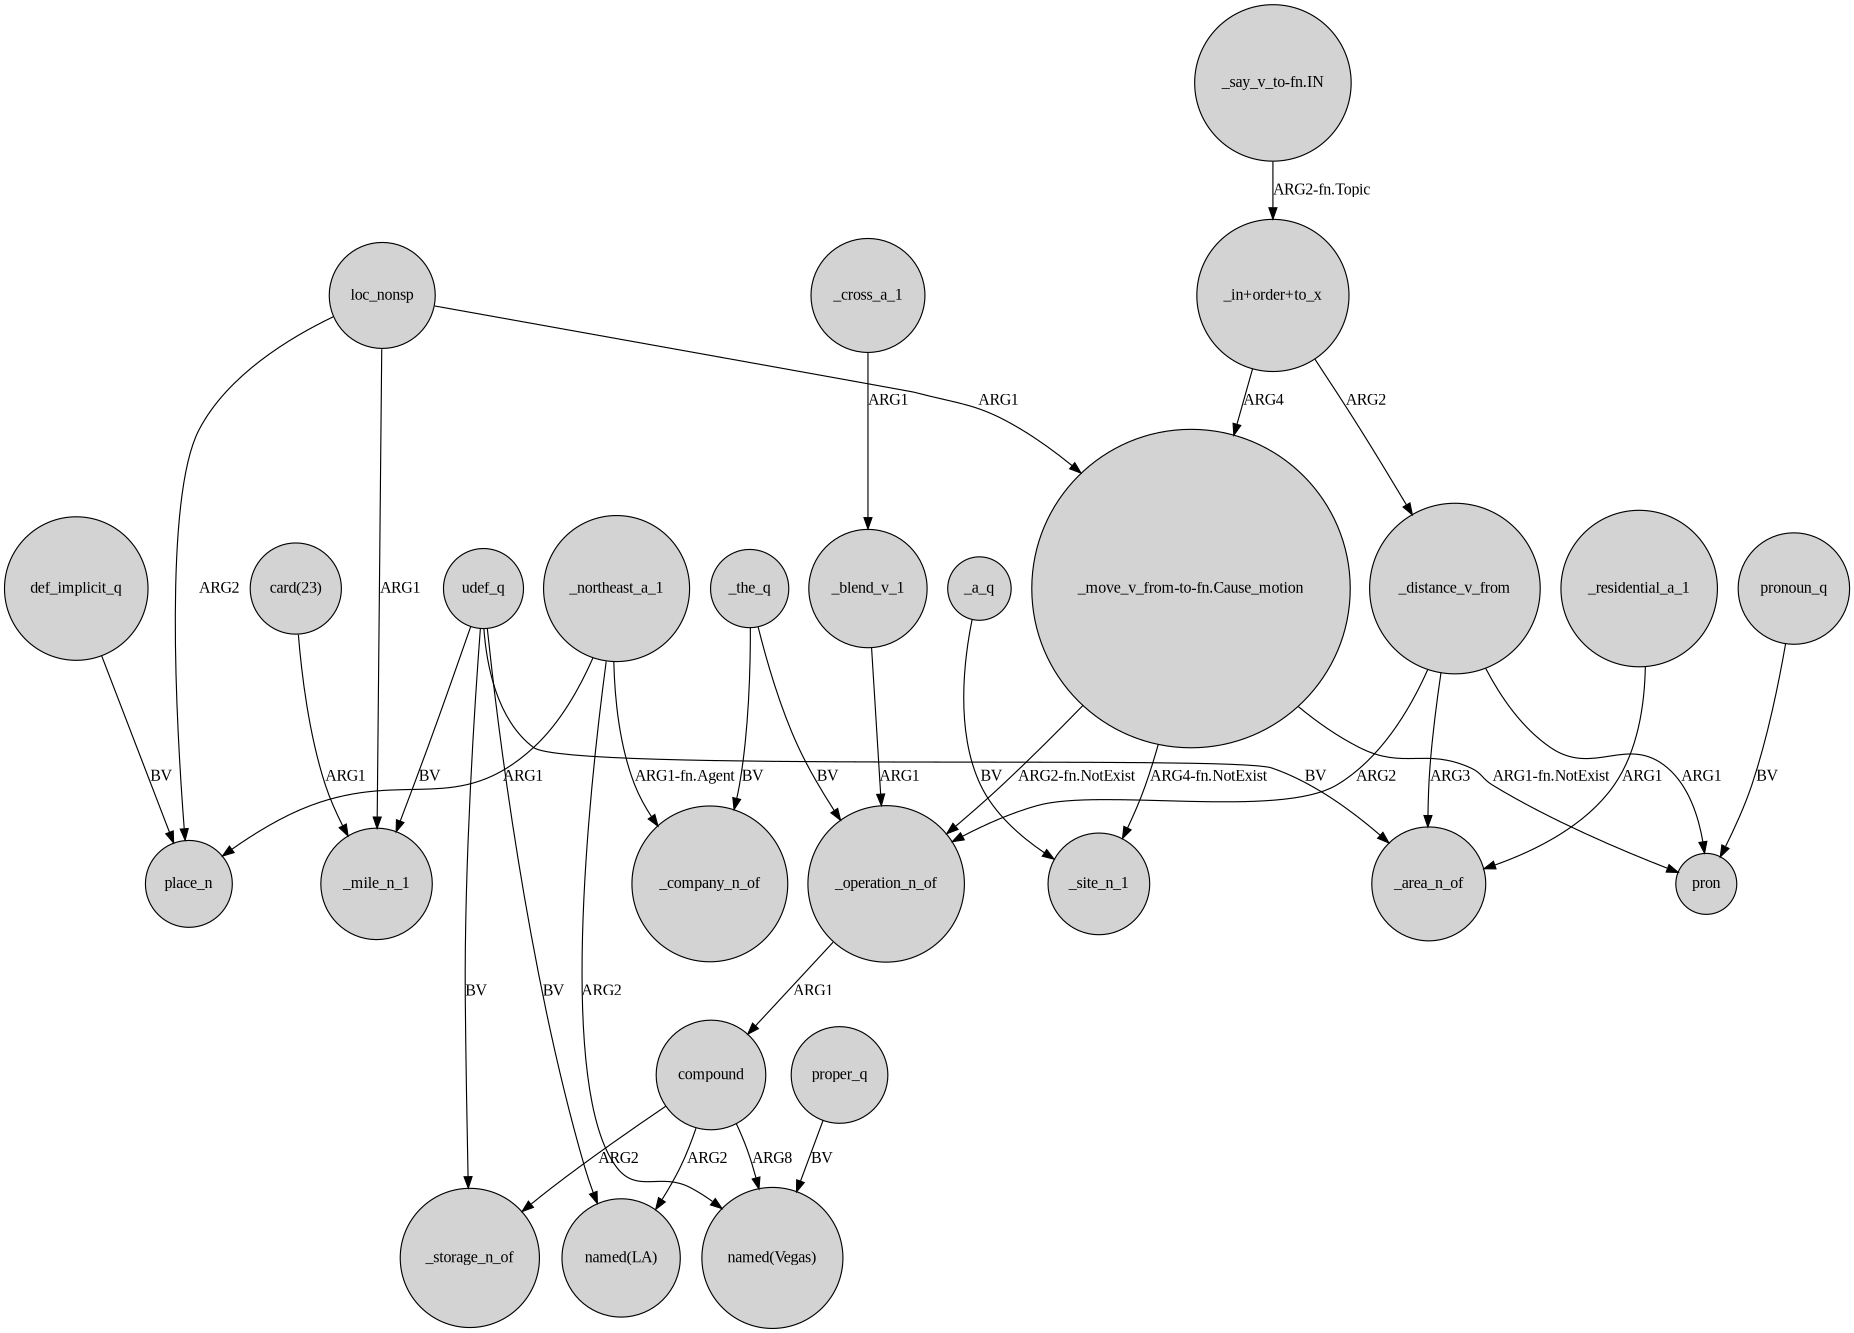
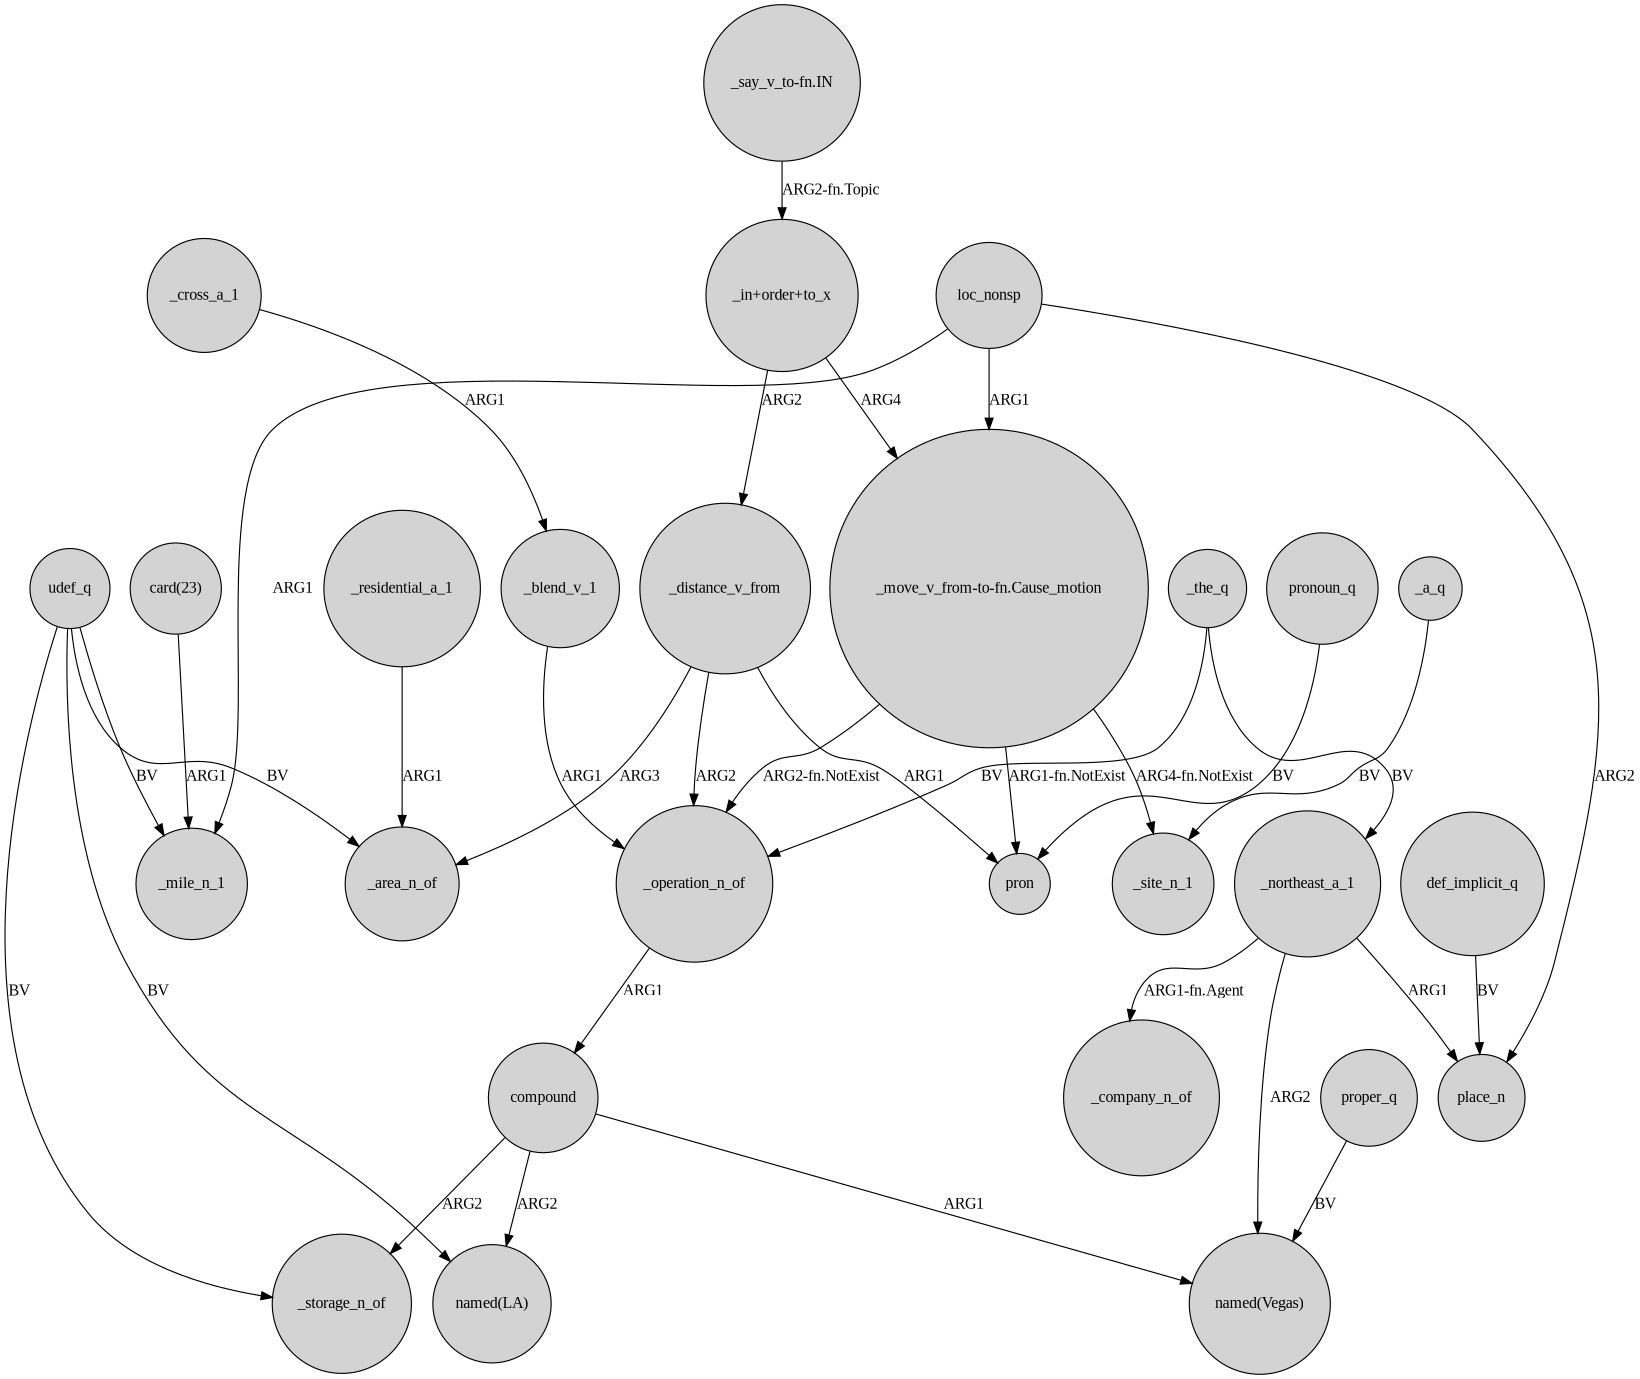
  digraph {
    fontname="Liberation Serif"
    node [fontname="Liberation Serif" shape=circle style=filled]
    edge [fontname="Liberation Serif"]
    udef_q
    _mile_n_1
    "named(LA)"
    _storage_n_of
    _area_n_of
    loc_nonsp
    place_n
    "_move_v_from-to-fn.Cause_motion"
    _operation_n_of
    _site_n_1
    pron
    compound
    "named(Vegas)"
    _northeast_a_1
    _company_n_of
    _the_q
    _residential_a_1
    _blend_v_1
    def_implicit_q
    proper_q
    "_in+order+to_x"
    _distance_v_from
    "_say_v_to-fn.IN"
    pronoun_q
    "card(23)"
    _cross_a_1
    _a_q
    udef_q -> _mile_n_1 [label=BV]
    udef_q -> "named(LA)" [label=BV]
    udef_q -> _storage_n_of [label=BV]
    udef_q -> _area_n_of [label=BV]
    loc_nonsp -> _mile_n_1 [label=ARG1]
    loc_nonsp -> place_n [label=ARG2]
    loc_nonsp -> "_move_v_from-to-fn.Cause_motion" [label=ARG1]
    "_move_v_from-to-fn.Cause_motion" -> _operation_n_of [label="ARG2-fn.NotExist"]
    "_move_v_from-to-fn.Cause_motion" -> _site_n_1 [label="ARG4-fn.NotExist"]
    "_move_v_from-to-fn.Cause_motion" -> pron [label="ARG1-fn.NotExist"]
    _operation_n_of -> compound [label=ARG1]
    compound -> "named(LA)" [label=ARG2]
    compound -> _storage_n_of [label=ARG2]
-   compound -> "named(Vegas)" [label=ARG8]
+   compound -> "named(Vegas)" [label=ARG1]
    _northeast_a_1 -> place_n [label=ARG1]
    _northeast_a_1 -> "named(Vegas)" [label=ARG2]
    _northeast_a_1 -> _company_n_of [label="ARG1-fn.Agent"]
    _the_q -> _operation_n_of [label=BV]
-   _the_q -> _company_n_of [label=BV]
+   _the_q -> _northeast_a_1 [label=BV]
    _residential_a_1 -> _area_n_of [label=ARG1]
    _blend_v_1 -> _operation_n_of [label=ARG1]
    def_implicit_q -> place_n [label=BV]
    proper_q -> "named(Vegas)" [label=BV]
    "_in+order+to_x" -> "_move_v_from-to-fn.Cause_motion" [label=ARG4]
    "_in+order+to_x" -> _distance_v_from [label=ARG2]
    _distance_v_from -> _area_n_of [label=ARG3]
    _distance_v_from -> _operation_n_of [label=ARG2]
    _distance_v_from -> pron [label=ARG1]
    "_say_v_to-fn.IN" -> "_in+order+to_x" [label="ARG2-fn.Topic"]
    pronoun_q -> pron [label=BV]
    "card(23)" -> _mile_n_1 [label=ARG1]
    _cross_a_1 -> _blend_v_1 [label=ARG1]
    _a_q -> _site_n_1 [label=BV]
  }
